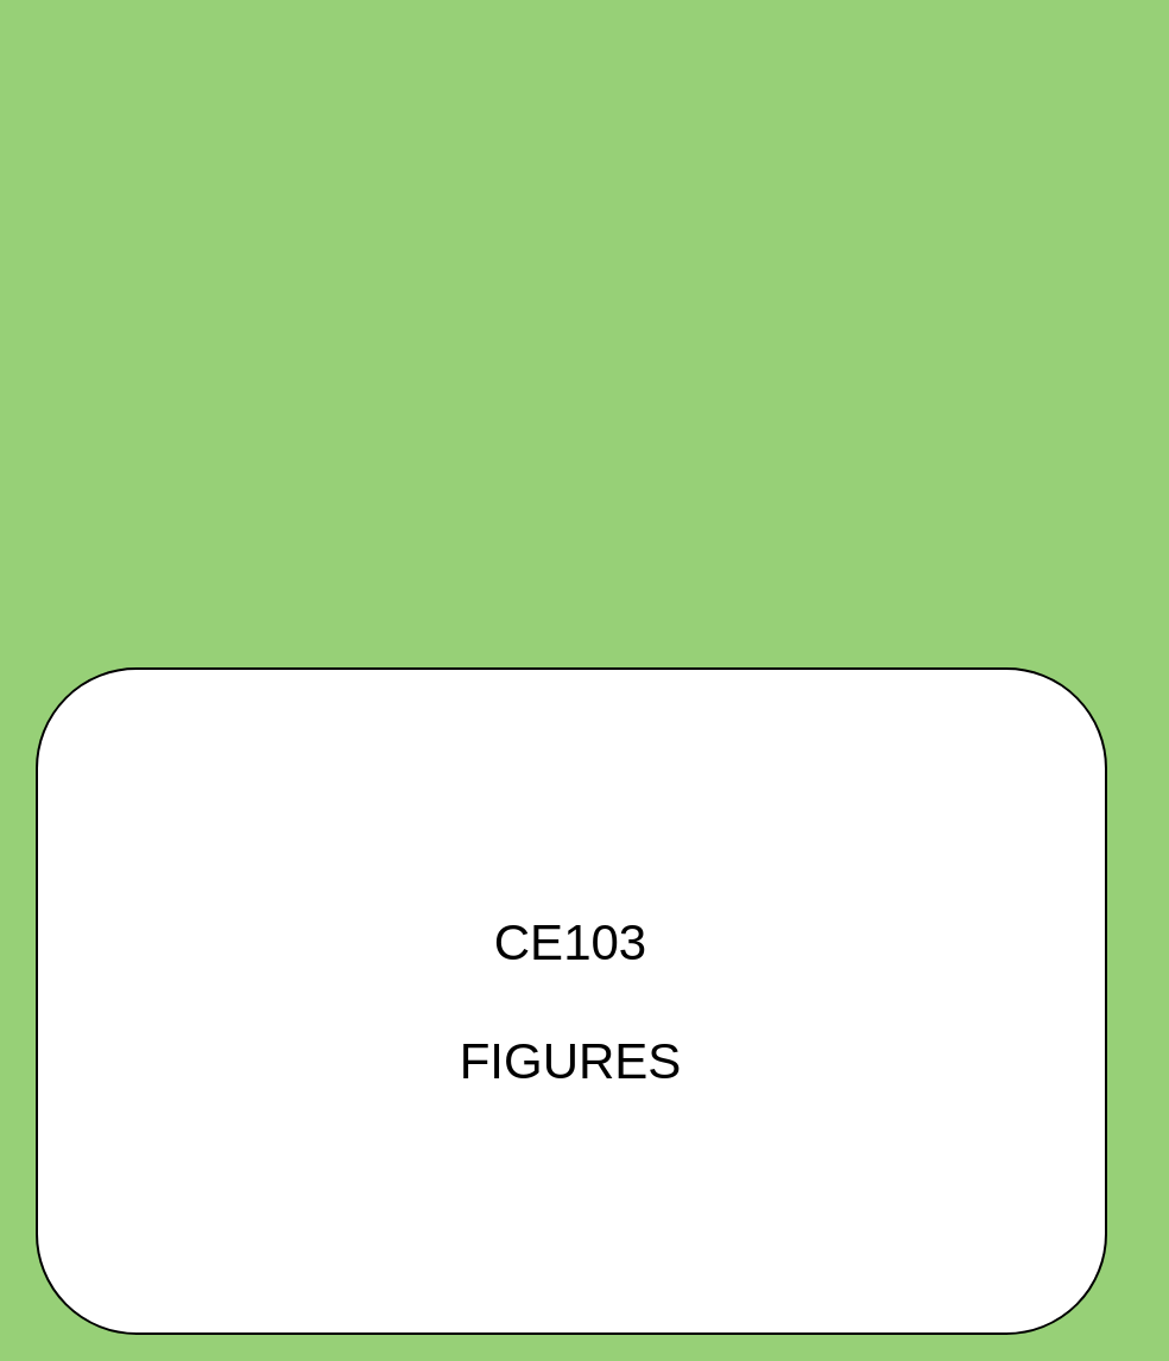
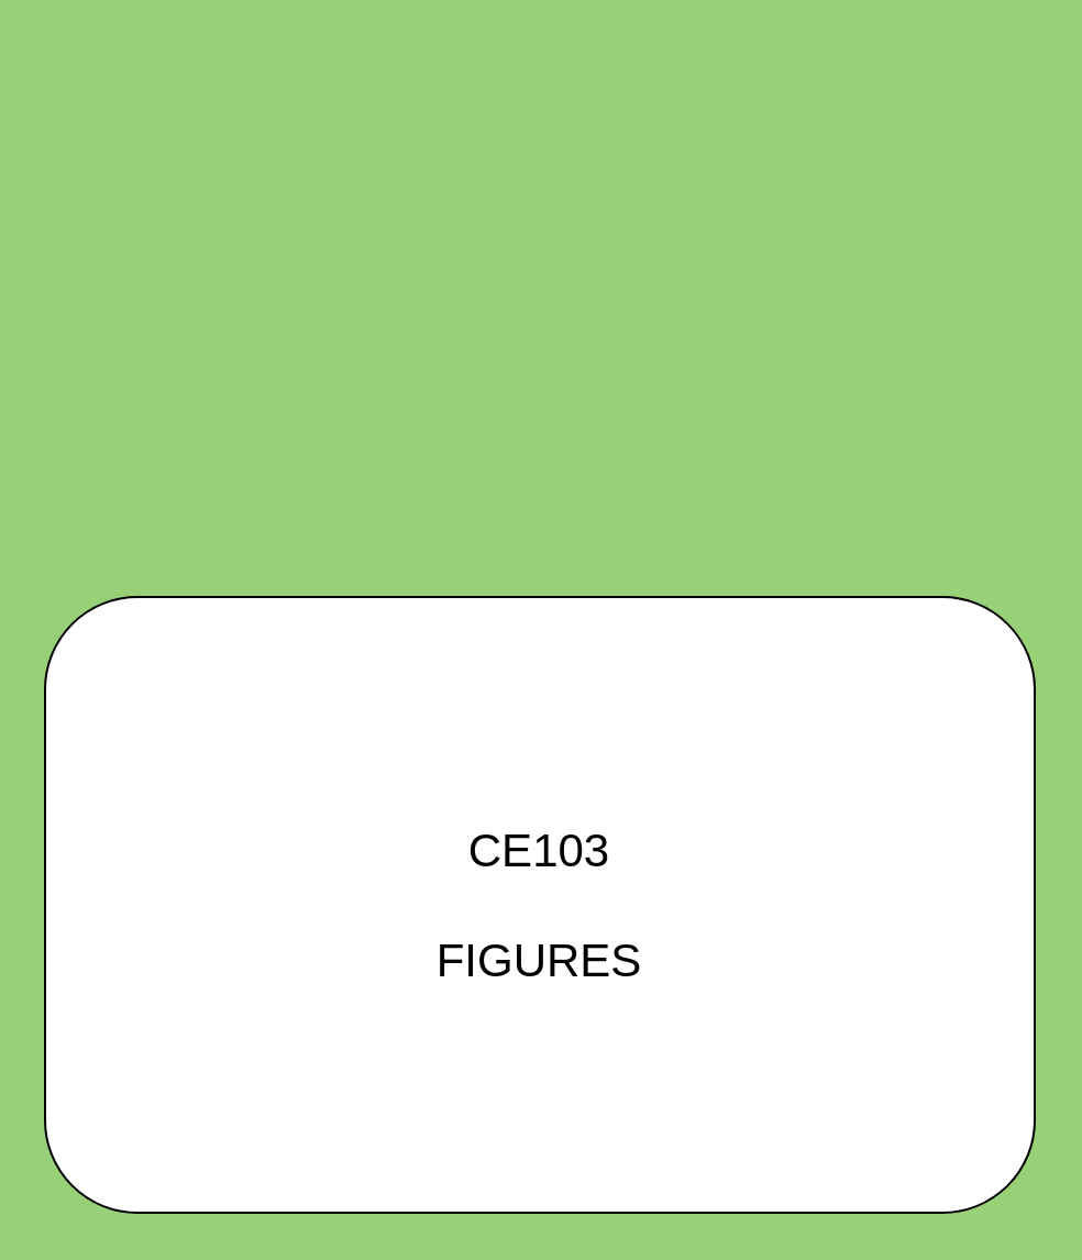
  <mxCell id="0" />
  <mxCell id="1" parent="0" />
- <mxCell id="2" value="CE103&lt;br style=&quot;font-size: 21px;&quot;&gt;&lt;br style=&quot;font-size: 21px;&quot;&gt;FIGURES" style="rounded=1;whiteSpace=wrap;html=1;fontSize=21;" parent="1" vertex="1"><mxGeometry x="15" y="281" width="450" height="280" as="geometry" /></mxCell>
+ <mxCell id="2" value="CE103&lt;br style=&quot;font-size: 21px;&quot;&gt;&lt;br style=&quot;font-size: 21px;&quot;&gt;FIGURES" style="rounded=1;whiteSpace=wrap;html=1;fontSize=21;" parent="1" vertex="1"><mxGeometry x="20" y="271" width="450" height="280" as="geometry" /></mxCell>
  <mxCell id="3" value="" style="shape=image;imageAspect=0;aspect=fixed;verticalLabelPosition=bottom;verticalAlign=top;fontSize=21;image=http://www.gtu.edu.tr/Files/duyuru/2015/logo.PNG;" parent="1" vertex="1"><mxGeometry x="80" y="20" width="330" height="187" as="geometry" /></mxCell>
